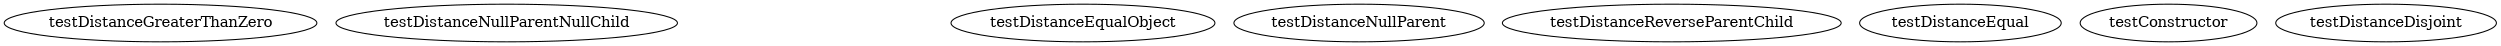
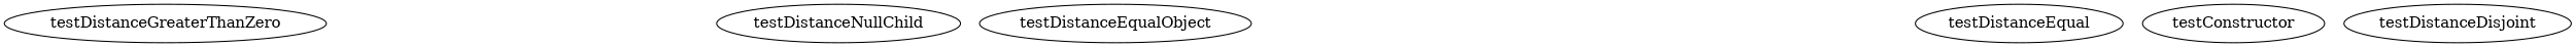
  digraph {
    testDistanceGreaterThanZero
-   testDistanceNullParentNullChild
+   testDistanceNullChild
    testDistanceEqualObject
-   testDistanceNullParent
-   testDistanceReverseParentChild
    testDistanceEqual
    testConstructor
    testDistanceDisjoint
  }
